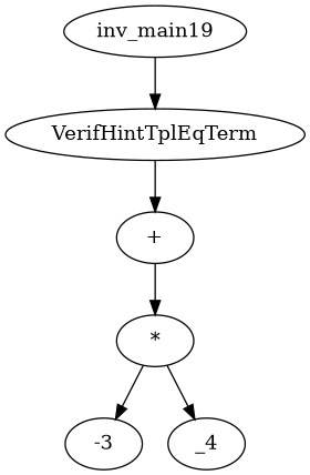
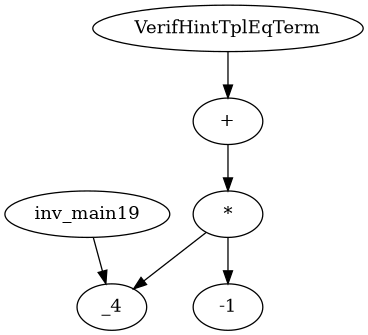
  digraph {
    n1 [label=inv_main19]
    n2 [label=VerifHintTplEqTerm]
    n3 [label="+"]
    n4 [label="*"]
-   n5 [label=-3]
+   n5 [label=-1]
    n6 [label=_4]
-   n1 -> n2
+   n1 -> n6
    n2 -> n3
    n3 -> n4
    n4 -> n5
    n4 -> n6
  }
